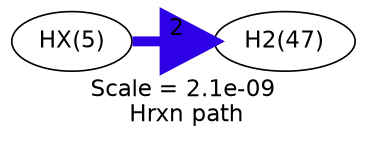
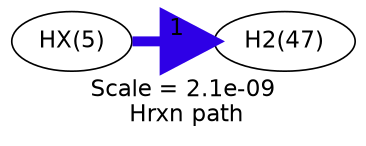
  digraph {
    fontname=Helvetica
    label="Scale = 2.1e-09\l Hrxn path"
    rankdir=LR
    node [fontname=Helvetica]
    n1 [label="HX(5)"]
    n2 [label="H2(47)"]
-   n1 -> n2 [arrowsize=3 color="0.7, 1.5, 0.9" fontname=Helvetica label=" 2" style="setlinewidth(6)"]
+   n1 -> n2 [arrowsize=3 color="0.7, 1.5, 0.9" fontname=Helvetica label=" 1" style="setlinewidth(6)"]
  }
